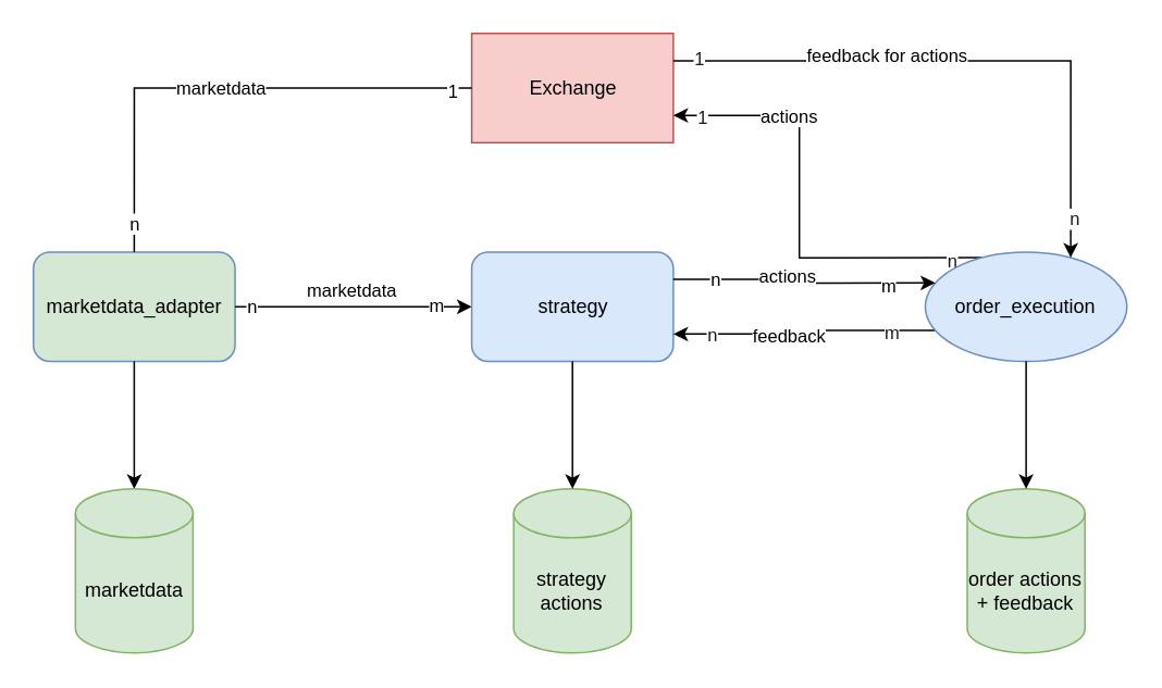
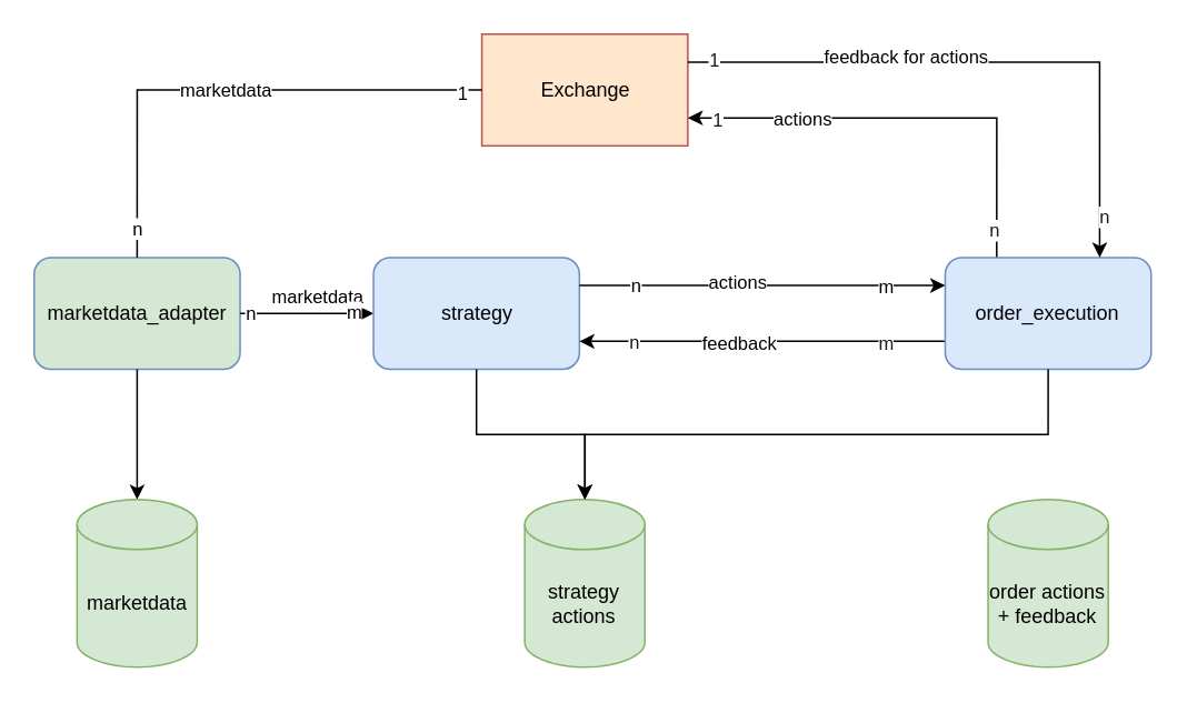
  <mxCell id="0" />
  <mxCell id="1" parent="0" />
  <mxCell id="2" value="" style="group" vertex="1" connectable="0" parent="1"><mxGeometry x="20" y="20" width="670" height="380" as="geometry" /></mxCell>
  <mxCell id="3" value="marketdata_adapter" style="rounded=1;whiteSpace=wrap;html=1;fillColor=#d5e8d4;strokeColor=#6c8ebf;" vertex="1" parent="2"><mxGeometry y="134.12" width="123.526" height="67.059" as="geometry" /></mxCell>
  <mxCell id="4" style="edgeStyle=orthogonalEdgeStyle;rounded=0;orthogonalLoop=1;jettySize=auto;html=1;exitX=1;exitY=0.5;exitDx=0;exitDy=0;entryX=0;entryY=0.5;entryDx=0;entryDy=0;" edge="1" parent="2" source="3" target="13"><mxGeometry relative="1" as="geometry" /></mxCell>
  <mxCell id="5" value="marketdata" style="edgeLabel;html=1;align=center;verticalAlign=middle;resizable=0;points=[];" vertex="1" connectable="0" parent="4"><mxGeometry x="-0.231" y="-1" relative="1" as="geometry"><mxPoint x="15" y="-11" as="offset" /></mxGeometry></mxCell>
  <mxCell id="6" value="n" style="edgeLabel;html=1;align=center;verticalAlign=middle;resizable=0;points=[];" vertex="1" connectable="0" parent="4"><mxGeometry x="-0.856" relative="1" as="geometry"><mxPoint as="offset" /></mxGeometry></mxCell>
  <mxCell id="7" value="m" style="edgeLabel;html=1;align=center;verticalAlign=middle;resizable=0;points=[];" vertex="1" connectable="0" parent="4"><mxGeometry x="0.692" y="1" relative="1" as="geometry"><mxPoint as="offset" /></mxGeometry></mxCell>
  <mxCell id="8" style="edgeStyle=orthogonalEdgeStyle;rounded=0;orthogonalLoop=1;jettySize=auto;html=1;exitX=0.5;exitY=1;exitDx=0;exitDy=0;entryX=0.5;entryY=0;entryDx=0;entryDy=0;entryPerimeter=0;" edge="1" parent="2" source="3" target="31"><mxGeometry relative="1" as="geometry" /></mxCell>
- <mxCell id="9" value="Exchange" style="rounded=0;whiteSpace=wrap;html=1;fillColor=#f8cecc;strokeColor=#b85450;" vertex="1" parent="2"><mxGeometry x="268.54" width="123.526" height="67.059" as="geometry" /></mxCell>
+ <mxCell id="9" value="Exchange" style="rounded=0;whiteSpace=wrap;html=1;fillColor=#ffe6cc;strokeColor=#b85450;" vertex="1" parent="2"><mxGeometry x="268.54" width="123.526" height="67.059" as="geometry" /></mxCell>
  <mxCell id="10" value="marketdata" style="endArrow=none;html=1;rounded=0;entryX=0.5;entryY=0;entryDx=0;entryDy=0;exitX=0;exitY=0.5;exitDx=0;exitDy=0;edgeStyle=orthogonalEdgeStyle;" edge="1" parent="2" source="9" target="3"><mxGeometry width="50" height="50" relative="1" as="geometry"><mxPoint x="350.891" y="547.647" as="sourcePoint" /><mxPoint x="402.36" y="491.765" as="targetPoint" /></mxGeometry></mxCell>
  <mxCell id="11" value="1" style="edgeLabel;html=1;align=center;verticalAlign=middle;resizable=0;points=[];" vertex="1" connectable="0" parent="10"><mxGeometry x="-0.919" y="2" relative="1" as="geometry"><mxPoint as="offset" /></mxGeometry></mxCell>
  <mxCell id="12" value="n" style="edgeLabel;html=1;align=center;verticalAlign=middle;resizable=0;points=[];" vertex="1" connectable="0" parent="10"><mxGeometry x="0.884" relative="1" as="geometry"><mxPoint as="offset" /></mxGeometry></mxCell>
- <mxCell id="13" value="strategy" style="rounded=1;whiteSpace=wrap;html=1;fillColor=#dae8fc;strokeColor=#6c8ebf;" vertex="1" parent="2"><mxGeometry x="268.54" y="134.118" width="123.526" height="67.059" as="geometry" /></mxCell>
+ <mxCell id="13" value="strategy" style="rounded=1;whiteSpace=wrap;html=1;fillColor=#dae8fc;strokeColor=#6c8ebf;" vertex="1" parent="2"><mxGeometry x="203.54" y="134.118" width="123.526" height="67.059" as="geometry" /></mxCell>
  <mxCell id="14" style="edgeStyle=orthogonalEdgeStyle;rounded=0;orthogonalLoop=1;jettySize=auto;html=1;exitX=0.25;exitY=0;exitDx=0;exitDy=0;entryX=1;entryY=0.75;entryDx=0;entryDy=0;startArrow=none;startFill=0;" edge="1" parent="2" source="22" target="9"><mxGeometry relative="1" as="geometry" /></mxCell>
  <mxCell id="15" value="actions" style="edgeLabel;html=1;align=center;verticalAlign=middle;resizable=0;points=[];" vertex="1" connectable="0" parent="14"><mxGeometry x="0.495" relative="1" as="geometry"><mxPoint as="offset" /></mxGeometry></mxCell>
  <mxCell id="16" value="1" style="edgeLabel;html=1;align=center;verticalAlign=middle;resizable=0;points=[];fontColor=#1A1A1A;" vertex="1" connectable="0" parent="14"><mxGeometry x="0.874" y="1" relative="1" as="geometry"><mxPoint as="offset" /></mxGeometry></mxCell>
  <mxCell id="17" value="n" style="edgeLabel;html=1;align=center;verticalAlign=middle;resizable=0;points=[];fontColor=#1A1A1A;" vertex="1" connectable="0" parent="14"><mxGeometry x="-0.873" y="2" relative="1" as="geometry"><mxPoint as="offset" /></mxGeometry></mxCell>
  <mxCell id="18" style="edgeStyle=orthogonalEdgeStyle;rounded=0;orthogonalLoop=1;jettySize=auto;html=1;exitX=0;exitY=0.75;exitDx=0;exitDy=0;entryX=1;entryY=0.75;entryDx=0;entryDy=0;" edge="1" parent="2" source="22" target="13"><mxGeometry relative="1" as="geometry" /></mxCell>
  <mxCell id="19" value="feedback" style="edgeLabel;html=1;align=center;verticalAlign=middle;resizable=0;points=[];" vertex="1" connectable="0" parent="18"><mxGeometry x="0.133" y="1" relative="1" as="geometry"><mxPoint as="offset" /></mxGeometry></mxCell>
  <mxCell id="20" value="m" style="edgeLabel;html=1;align=center;verticalAlign=middle;resizable=0;points=[];fontColor=#1A1A1A;" vertex="1" connectable="0" parent="18"><mxGeometry x="-0.67" y="1" relative="1" as="geometry"><mxPoint as="offset" /></mxGeometry></mxCell>
  <mxCell id="21" value="n" style="edgeLabel;html=1;align=center;verticalAlign=middle;resizable=0;points=[];fontColor=#1A1A1A;" vertex="1" connectable="0" parent="18"><mxGeometry x="0.703" relative="1" as="geometry"><mxPoint as="offset" /></mxGeometry></mxCell>
- <mxCell id="22" value="order_execution" style="ellipse;whiteSpace=wrap;html=1;fillColor=#dae8fc;strokeColor=#6c8ebf;" vertex="1" parent="2"><mxGeometry x="546.474" y="134.118" width="123.526" height="67.059" as="geometry" /></mxCell>
+ <mxCell id="22" value="order_execution" style="rounded=1;whiteSpace=wrap;html=1;fillColor=#dae8fc;strokeColor=#6c8ebf;" vertex="1" parent="2"><mxGeometry x="546.474" y="134.118" width="123.526" height="67.059" as="geometry" /></mxCell>
  <mxCell id="23" style="edgeStyle=orthogonalEdgeStyle;rounded=0;orthogonalLoop=1;jettySize=auto;html=1;exitX=1;exitY=0.25;exitDx=0;exitDy=0;entryX=0.75;entryY=0;entryDx=0;entryDy=0;" edge="1" parent="2" source="9" target="22"><mxGeometry relative="1" as="geometry" /></mxCell>
  <mxCell id="24" value="feedback for actions" style="edgeLabel;html=1;align=center;verticalAlign=middle;resizable=0;points=[];" vertex="1" connectable="0" parent="23"><mxGeometry x="-0.287" y="3" relative="1" as="geometry"><mxPoint as="offset" /></mxGeometry></mxCell>
  <mxCell id="25" value="1" style="edgeLabel;html=1;align=center;verticalAlign=middle;resizable=0;points=[];fontColor=#1A1A1A;" vertex="1" connectable="0" parent="23"><mxGeometry x="-0.918" y="1" relative="1" as="geometry"><mxPoint as="offset" /></mxGeometry></mxCell>
  <mxCell id="26" value="n" style="edgeLabel;html=1;align=center;verticalAlign=middle;resizable=0;points=[];fontColor=#1A1A1A;" vertex="1" connectable="0" parent="23"><mxGeometry x="0.868" y="2" relative="1" as="geometry"><mxPoint as="offset" /></mxGeometry></mxCell>
  <mxCell id="27" style="edgeStyle=orthogonalEdgeStyle;rounded=0;orthogonalLoop=1;jettySize=auto;html=1;exitX=1;exitY=0.25;exitDx=0;exitDy=0;entryX=0;entryY=0.25;entryDx=0;entryDy=0;startArrow=none;startFill=0;" edge="1" parent="2" source="13" target="22"><mxGeometry relative="1" as="geometry" /></mxCell>
  <mxCell id="28" value="n" style="edgeLabel;html=1;align=center;verticalAlign=middle;resizable=0;points=[];" vertex="1" connectable="0" parent="27"><mxGeometry x="-0.695" y="-3" relative="1" as="geometry"><mxPoint y="-3" as="offset" /></mxGeometry></mxCell>
  <mxCell id="29" value="m" style="edgeLabel;html=1;align=center;verticalAlign=middle;resizable=0;points=[];" vertex="1" connectable="0" parent="27"><mxGeometry x="0.714" y="-1" relative="1" as="geometry"><mxPoint x="-5" as="offset" /></mxGeometry></mxCell>
  <mxCell id="30" value="actions" style="edgeLabel;html=1;align=center;verticalAlign=middle;resizable=0;points=[];" vertex="1" connectable="0" parent="27"><mxGeometry x="-0.147" y="2" relative="1" as="geometry"><mxPoint as="offset" /></mxGeometry></mxCell>
  <mxCell id="31" value="marketdata" style="shape=cylinder3;whiteSpace=wrap;html=1;boundedLbl=1;backgroundOutline=1;size=15;fillColor=#d5e8d4;strokeColor=#82b366;" vertex="1" parent="2"><mxGeometry x="25.73" y="279.412" width="72.057" height="100.588" as="geometry" /></mxCell>
  <mxCell id="32" value="strategy actions" style="shape=cylinder3;whiteSpace=wrap;html=1;boundedLbl=1;backgroundOutline=1;size=15;fillColor=#d5e8d4;strokeColor=#82b366;" vertex="1" parent="2"><mxGeometry x="294.275" y="279.412" width="72.057" height="100.588" as="geometry" /></mxCell>
  <mxCell id="33" style="edgeStyle=orthogonalEdgeStyle;rounded=0;orthogonalLoop=1;jettySize=auto;html=1;exitX=0.5;exitY=1;exitDx=0;exitDy=0;entryX=0.5;entryY=0;entryDx=0;entryDy=0;entryPerimeter=0;" edge="1" parent="2" source="13" target="32"><mxGeometry relative="1" as="geometry" /></mxCell>
  <mxCell id="34" value="order actions + feedback" style="shape=cylinder3;whiteSpace=wrap;html=1;boundedLbl=1;backgroundOutline=1;size=15;fillColor=#d5e8d4;strokeColor=#82b366;" vertex="1" parent="2"><mxGeometry x="572.209" y="279.412" width="72.057" height="100.588" as="geometry" /></mxCell>
- <mxCell id="35" style="edgeStyle=orthogonalEdgeStyle;rounded=0;orthogonalLoop=1;jettySize=auto;html=1;exitX=0.5;exitY=1;exitDx=0;exitDy=0;entryX=0.5;entryY=0;entryDx=0;entryDy=0;entryPerimeter=0;" edge="1" parent="2" source="22" target="34"><mxGeometry relative="1" as="geometry" /></mxCell>
+ <mxCell id="35" style="edgeStyle=orthogonalEdgeStyle;rounded=0;orthogonalLoop=1;jettySize=auto;html=1;exitX=0.5;exitY=1;exitDx=0;exitDy=0;" edge="1" parent="2" source="22" target="32"><mxGeometry relative="1" as="geometry" /></mxCell>
